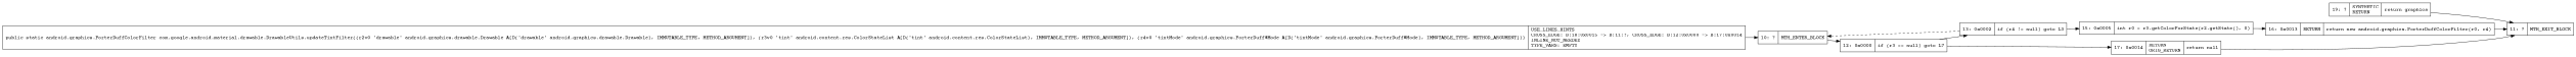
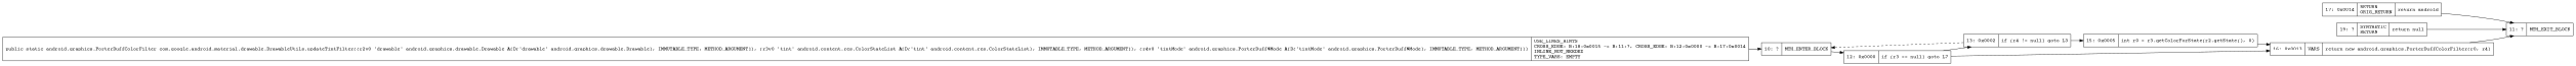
  digraph {
    fontname="Courier Prime"
    rankdir=LR
    node [fontname="Courier Prime" shape=record]
    edge [fontname="Courier Prime"]
    n1 [label="{10\:\ ?|MTH_ENTER_BLOCK\l}"]
    n2 [label="{12\:\ 0x0000|if (r3 == null) goto L7\l}"]
    n3 [label="{13\:\ 0x0002|if (r4 != null) goto L3\l}"]
-   n4 [label="{17\:\ 0x0014|RETURN\lORIG_RETURN\l|return null\l}"]
+   n4 [label="{17\:\ 0x0014|RETURN\lORIG_RETURN\l|return android\l}"]
    n5 [label="{15\:\ 0x0005|int r0 = r3.getColorForState(r2.getState(), 0)\l}"]
    n6 [label="{11\:\ ?|MTH_EXIT_BLOCK\l}"]
-   n7 [label="{16\:\ 0x0013|RETURN\l|return new android.graphics.PorterDuffColorFilter(r0, r4)\l}"]
-   n8 [label="{19\:\ ?|SYNTHETIC\lRETURN\l|return graphics\l}"]
+   n7 [label="{16\:\ 0x0013|VARS\l|return new android.graphics.PorterDuffColorFilter(r0, r4)\l}"]
+   n8 [label="{19\:\ ?|SYNTHETIC\lRETURN\l|return null\l}"]
    n9 [label="{public static android.graphics.PorterDuffColorFilter com.google.android.material.drawable.DrawableUtils.updateTintFilter((r2v0 'drawable' android.graphics.drawable.Drawable A[D('drawable' android.graphics.drawable.Drawable), IMMUTABLE_TYPE, METHOD_ARGUMENT]), (r3v0 'tint' android.content.res.ColorStateList A[D('tint' android.content.res.ColorStateList), IMMUTABLE_TYPE, METHOD_ARGUMENT]), (r4v0 'tintMode' android.graphics.PorterDuff$Mode A[D('tintMode' android.graphics.PorterDuff$Mode), IMMUTABLE_TYPE, METHOD_ARGUMENT]))  | USE_LINES_HINTS\lCROSS_EDGE: B:18:0x0015 \-\> B:11:?, CROSS_EDGE: B:12:0x0000 \-\> B:17:0x0014\lINLINE_NOT_NEEDED\lTYPE_VARS: EMPTY\l}"]
    n1 -> n2
    n2 -> n3 [style=solid]
-   n2 -> n4
+   n2 -> n7
    n3 -> n1 [style=dashed]
    n3 -> n5
    n4 -> n6
    n5 -> n7
    n7 -> n6
    n8 -> n6
    n9 -> n1
  }
